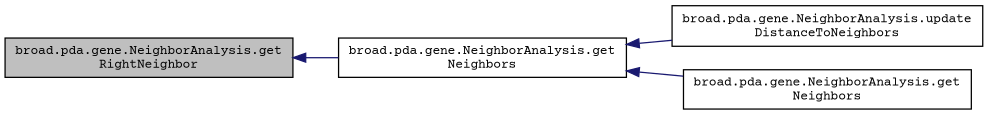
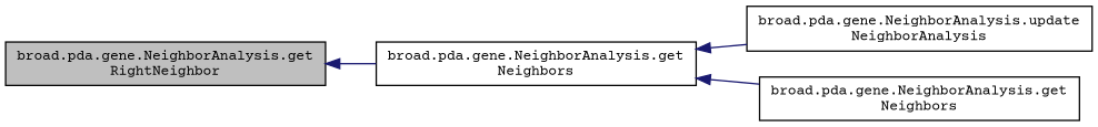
  digraph {
    fontname="Courier Prime"
    rankdir=LR
    node [color=black fillcolor=white fontname="Courier Prime" fontsize=10 shape=record style=filled]
    edge [color=midnightblue dir=back fontname="Courier Prime" fontsize=10 labelfontname=Helvetica labelfontsize=10 style=solid]
    n1 [fillcolor=grey75 fontcolor=black height=0.2 label="broad.pda.gene.NeighborAnalysis.get\lRightNeighbor" width=0.4]
    n2 [height=0.2 label="broad.pda.gene.NeighborAnalysis.get\lNeighbors" width=0.4]
-   n3 [height=0.2 label="broad.pda.gene.NeighborAnalysis.update\lDistanceToNeighbors" width=0.4]
+   n3 [height=0.2 label="broad.pda.gene.NeighborAnalysis.update\lNeighborAnalysis" width=0.4]
    n4 [height=0.2 label="broad.pda.gene.NeighborAnalysis.get\lNeighbors" width=0.4]
    n1 -> n2
    n2 -> n3
    n2 -> n4
  }
